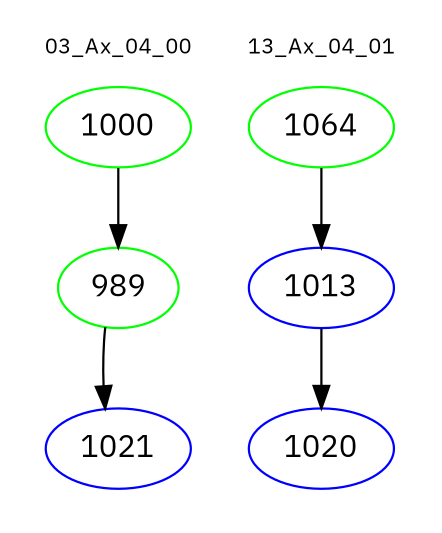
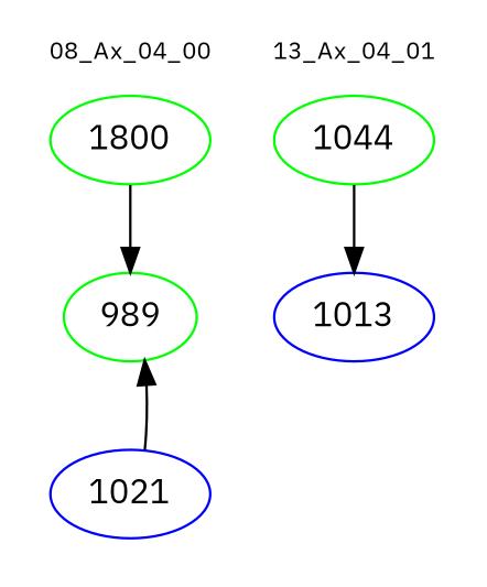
  digraph {
    fontname="IBM Plex Sans"
    node [color=green fontname="IBM Plex Sans"]
    edge [color=black fontname="IBM Plex Sans"]
-   n1 [label=1000]
+   n1 [label=1800]
    n2 [label=989]
    n3 [color=blue label=1021]
-   n4 [label=1064]
+   n4 [label=1044]
    n5 [color=blue label=1013]
-   n6 [color=blue label=1020]
    subgraph cluster_1 {
      color=white
      fontsize=10
-     label="03_Ax_04_00"
+     label="08_Ax_04_00"
      n1
      n2
      n3
    }
    subgraph cluster_2 {
      color=white
      fontsize=10
      label="13_Ax_04_01"
      n4
      n5
-     n6
    }
    n1 -> n2
-   n2 -> n3
+   n3 -> n2
    n4 -> n5
-   n5 -> n6
  }
